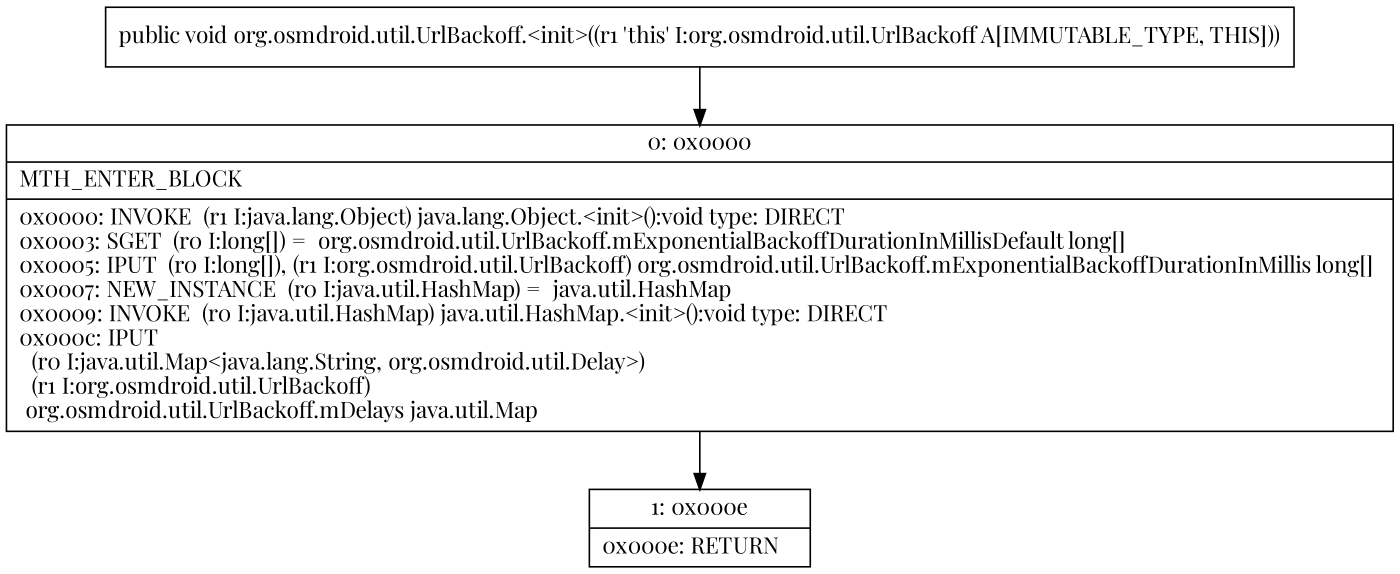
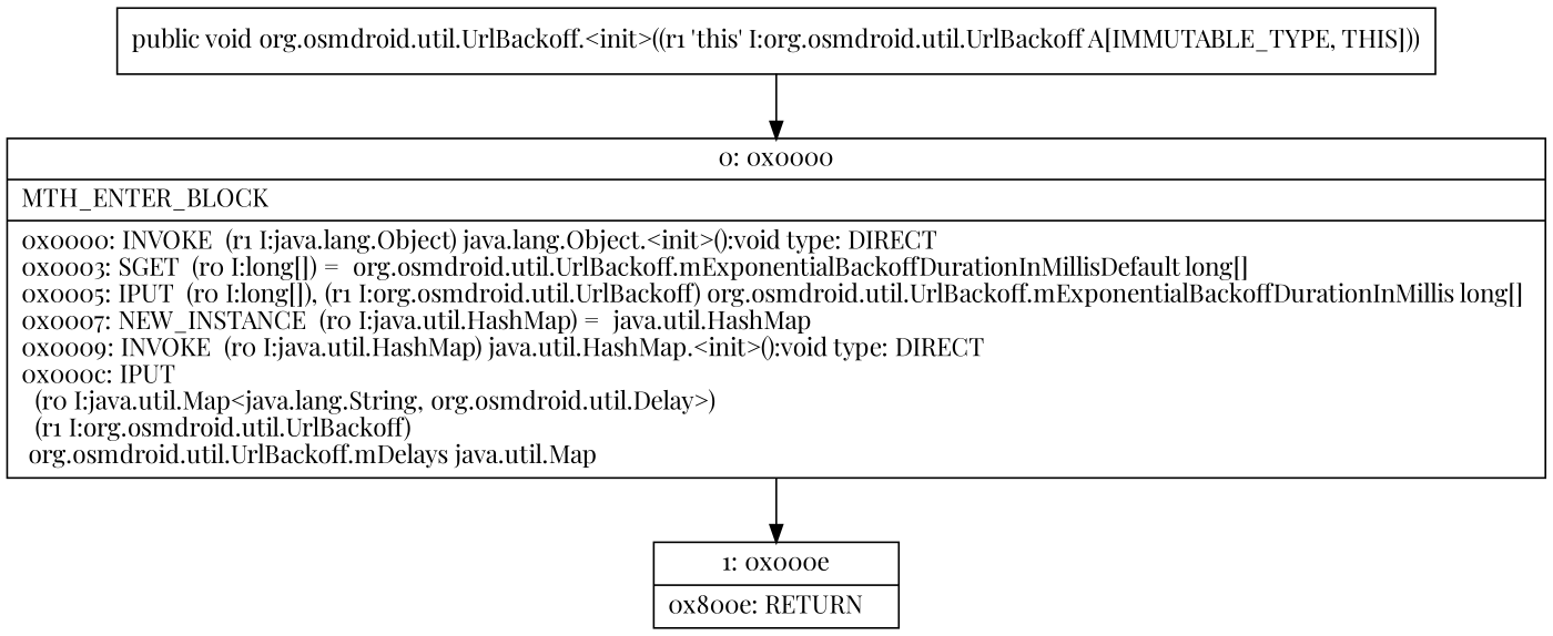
  digraph {
    fontname="Playfair Display"
    node [shape=record fontname="Playfair Display"]
    edge [fontname="Playfair Display"]
    n1 [label="{0\:\ 0x0000|MTH_ENTER_BLOCK\l|0x0000: INVOKE  (r1 I:java.lang.Object) java.lang.Object.\<init\>():void type: DIRECT \l0x0003: SGET  (r0 I:long[]) =  org.osmdroid.util.UrlBackoff.mExponentialBackoffDurationInMillisDefault long[] \l0x0005: IPUT  (r0 I:long[]), (r1 I:org.osmdroid.util.UrlBackoff) org.osmdroid.util.UrlBackoff.mExponentialBackoffDurationInMillis long[] \l0x0007: NEW_INSTANCE  (r0 I:java.util.HashMap) =  java.util.HashMap \l0x0009: INVOKE  (r0 I:java.util.HashMap) java.util.HashMap.\<init\>():void type: DIRECT \l0x000c: IPUT  \l  (r0 I:java.util.Map\<java.lang.String, org.osmdroid.util.Delay\>)\l  (r1 I:org.osmdroid.util.UrlBackoff)\l org.osmdroid.util.UrlBackoff.mDelays java.util.Map \l}"]
-   n2 [label="{1\:\ 0x000e|0x000e: RETURN   \l}"]
+   n2 [label="{1\:\ 0x000e|0x800e: RETURN   \l}"]
    n3 [label="{public void org.osmdroid.util.UrlBackoff.\<init\>((r1 'this' I:org.osmdroid.util.UrlBackoff A[IMMUTABLE_TYPE, THIS])) }"]
    n1 -> n2
    n3 -> n1
  }
